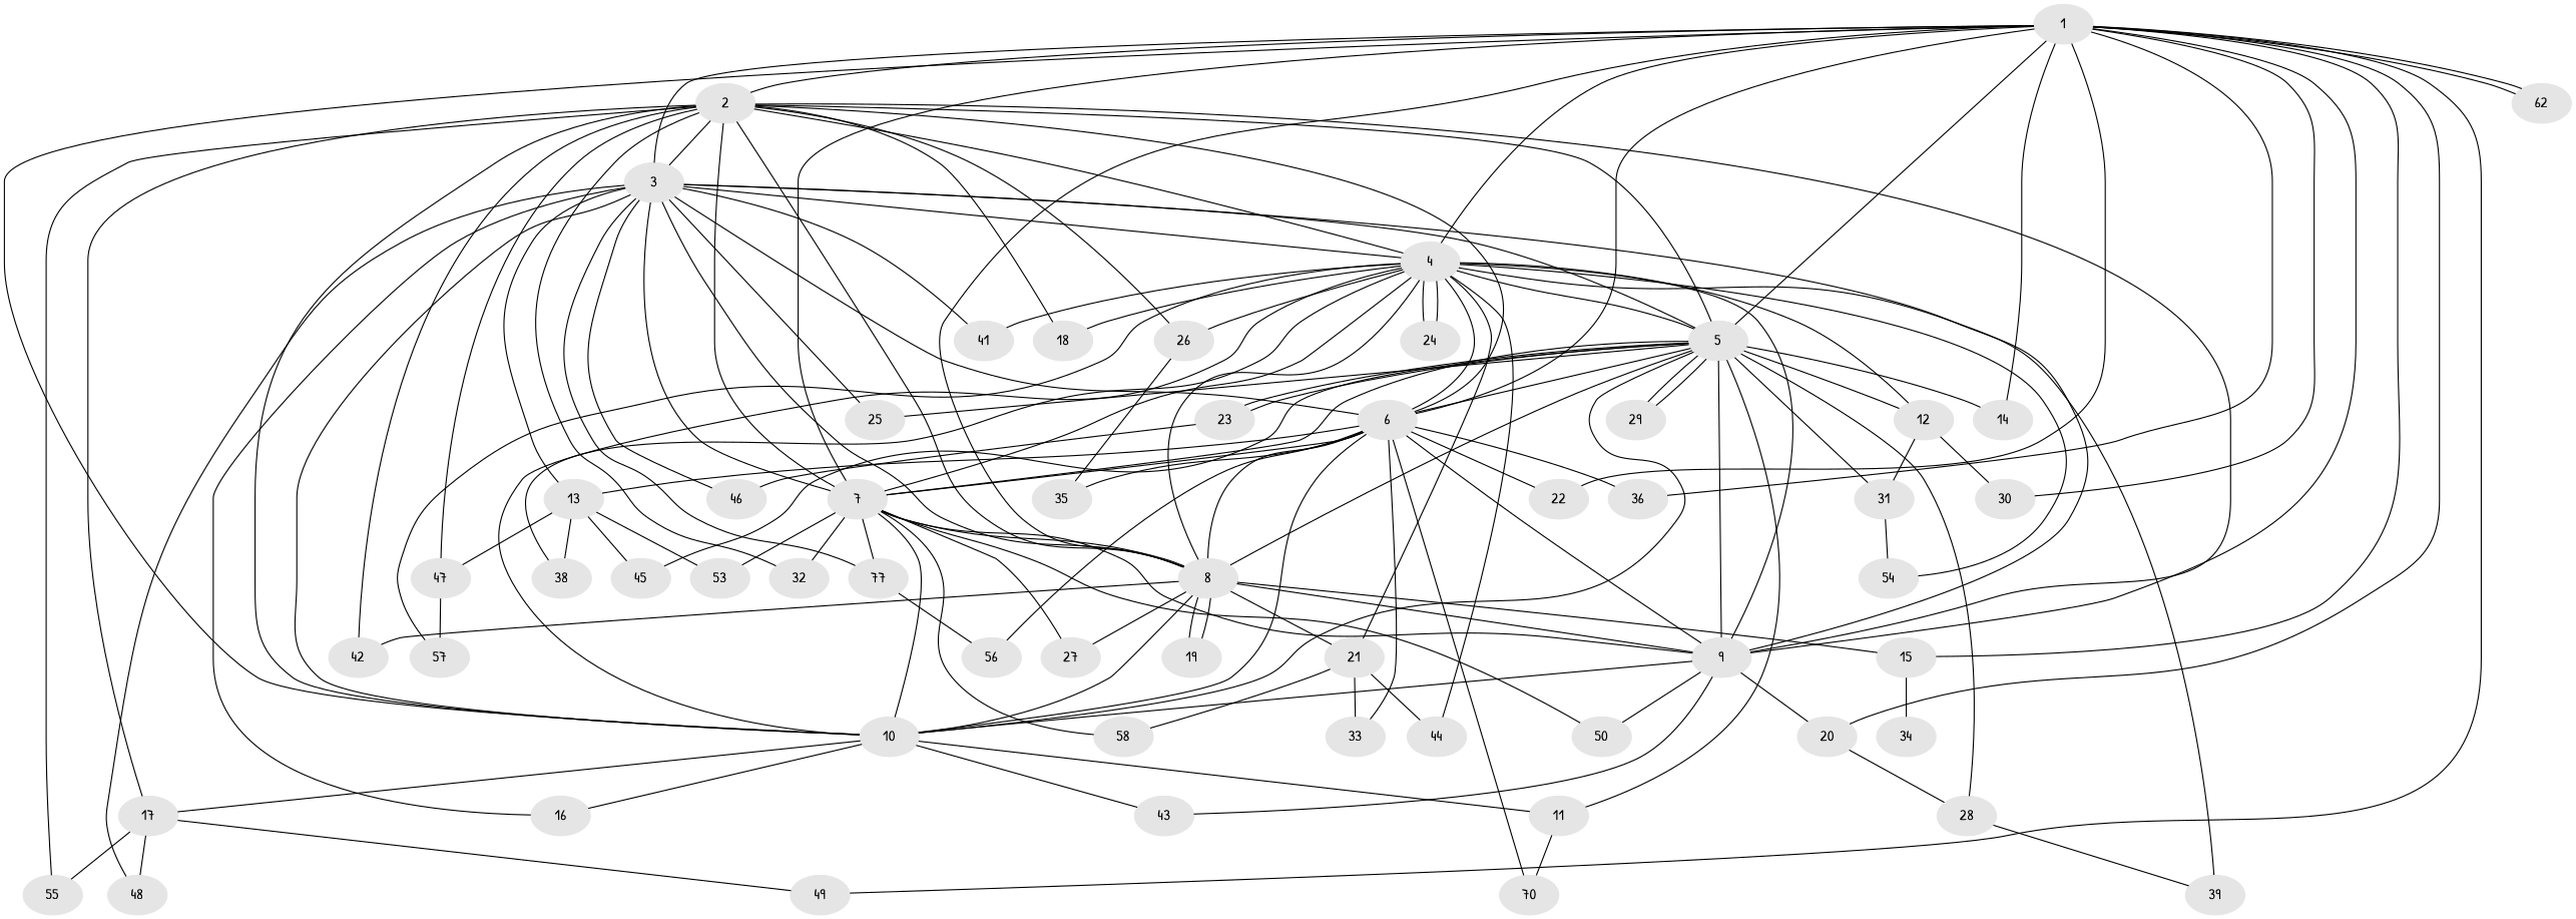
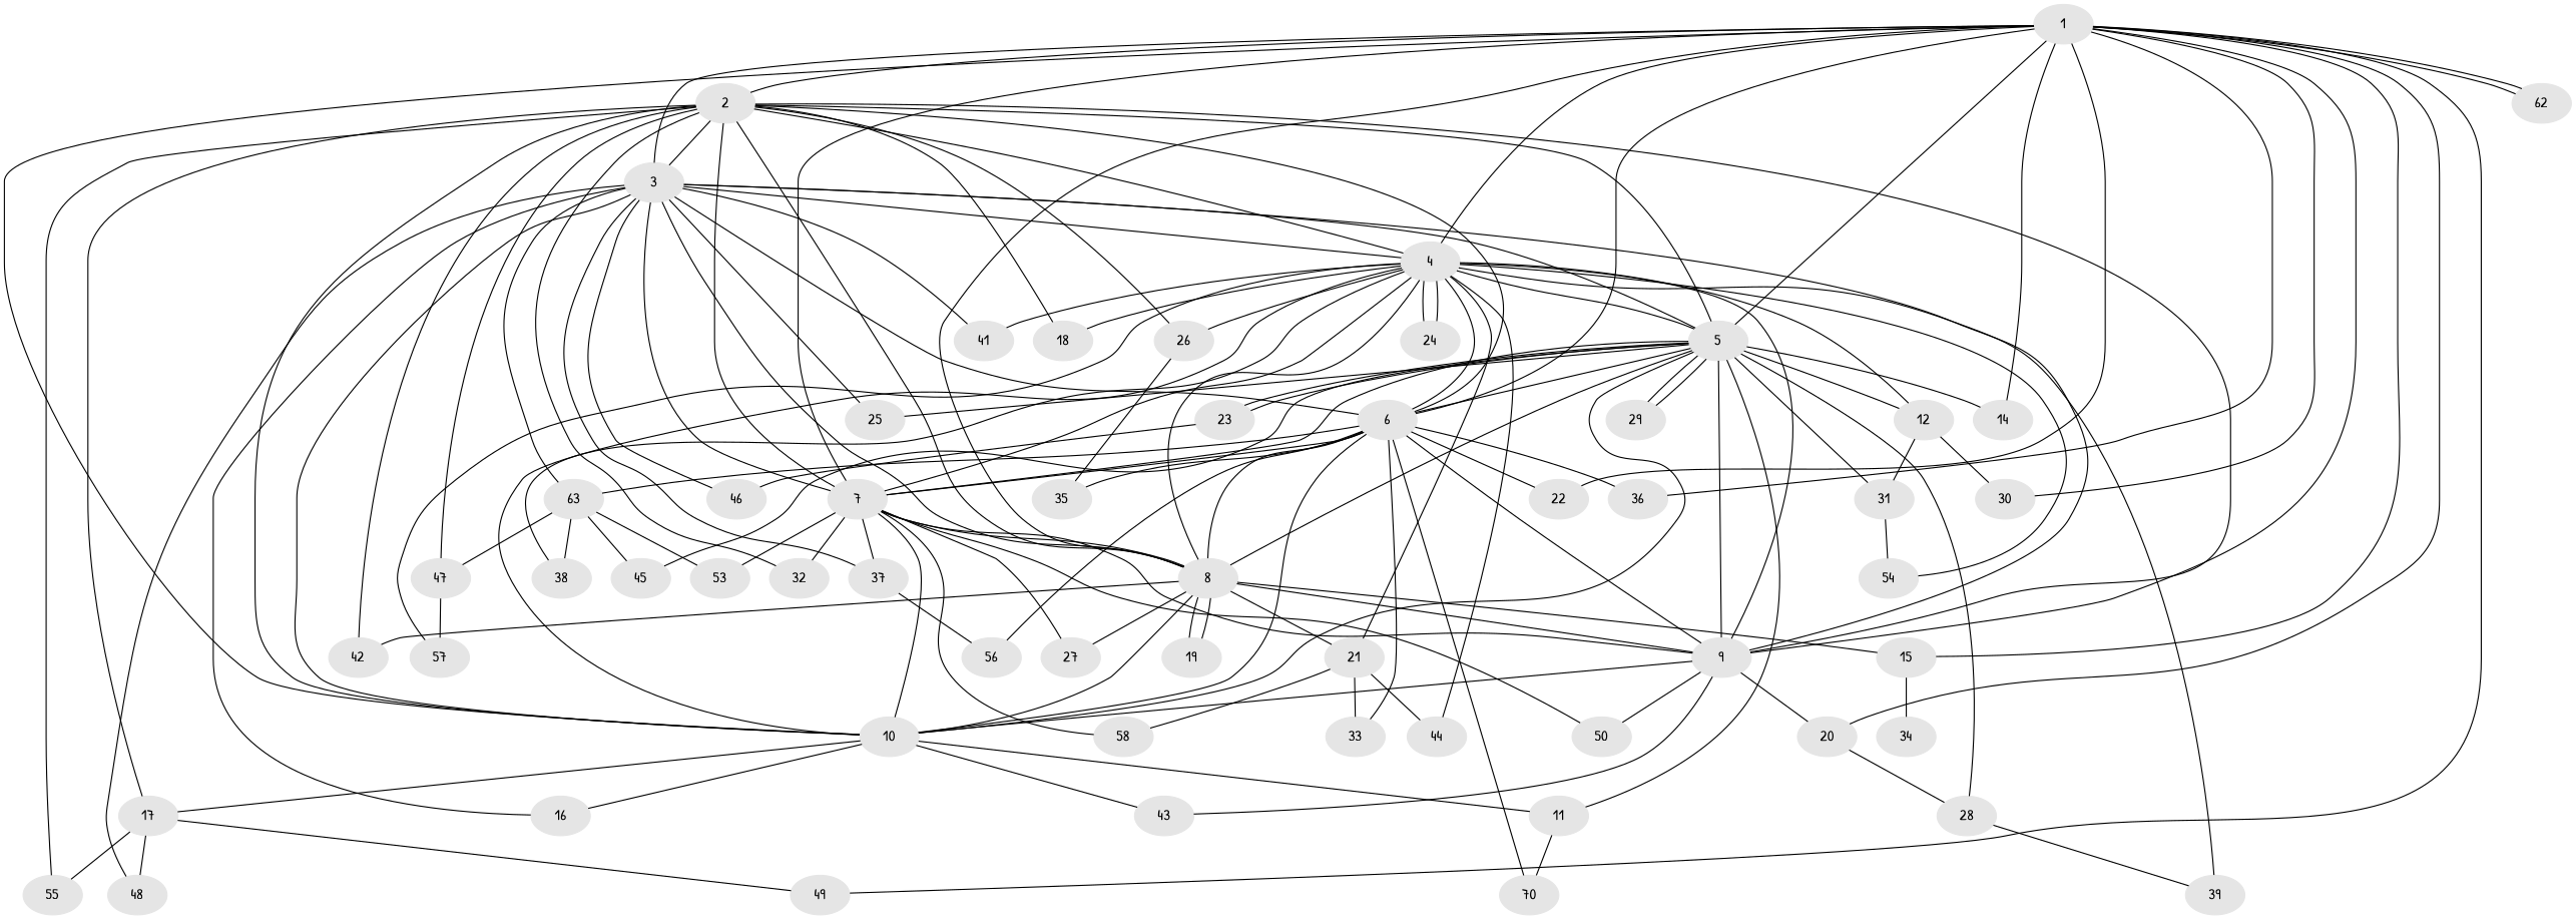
  graph {
    fontname="Patrick Hand"
    node [color=gray90 fontname="Patrick Hand" style=filled]
    edge [fontname="Patrick Hand"]
    1
    2
    3
    4
    5
    6
    7
    8
    9
    10
    14
    15
    20
    22
    30
    36
    49
    n18 [label=62]
    17
    18
    26
    32
    42
    47
    55
-   13
+   13 [label=63]
    16
    25
-   37 [label=77]
+   37
    41
    46
    48
    12
    21
    24
    38
    39
    44
    54
    57
    11
    23
    28
    29
    31
    45
    33
    35
    n49 [label=70]
    56
    27
    50
    53
    58
    19
    43
    34
    1 -- 2
    1 -- 3
    1 -- 4
    1 -- 5
    1 -- 6
    1 -- 7
    1 -- 8
    1 -- 9
    1 -- 10
    1 -- 14
    1 -- 15
    1 -- 20
    1 -- 22
    1 -- 30
    1 -- 36
    1 -- 49
    1 -- n18
    1 -- n18
    2 -- 3
    2 -- 4
    2 -- 5
    2 -- 6
    2 -- 7
    2 -- 8
    2 -- 9
    2 -- 10
    2 -- 17
    2 -- 18
    2 -- 26
    2 -- 32
    2 -- 42
    2 -- 47
    2 -- 55
    3 -- 4
    3 -- 5
    3 -- 6
    3 -- 7
    3 -- 8
    3 -- 9
    3 -- 10
    3 -- 13
    3 -- 16
    3 -- 25
    3 -- 37
    3 -- 41
    3 -- 46
    3 -- 48
    4 -- 5
    4 -- 6
    4 -- 7
    4 -- 8
    4 -- 9
    4 -- 10
    4 -- 18
    4 -- 26
    4 -- 41
    4 -- 12
    4 -- 21
    4 -- 24
    4 -- 24
    4 -- 38
    4 -- 39
    4 -- 44
    4 -- 54
    4 -- 57
    5 -- 6
    5 -- 7
    5 -- 8
    5 -- 9
    5 -- 10
    5 -- 14
    5 -- 25
    5 -- 12
    5 -- 11
    5 -- 23
    5 -- 23
    5 -- 28
    5 -- 29
    5 -- 29
    5 -- 31
    5 -- 45
    6 -- 7
    6 -- 8
    6 -- 9
    6 -- 10
    6 -- 22
    6 -- 36
    6 -- 13
    6 -- 33
    6 -- 35
    6 -- n49
    6 -- 56
    7 -- 8
    7 -- 9
    7 -- 10
    7 -- 32
    7 -- 37
    7 -- 27
    7 -- 50
    7 -- 53
    7 -- 58
    8 -- 9
    8 -- 10
    8 -- 15
    8 -- 42
    8 -- 21
    8 -- 27
    8 -- 19
    8 -- 19
    9 -- 10
    9 -- 20
    9 -- 50
    9 -- 43
    10 -- 17
    10 -- 16
    10 -- 11
    10 -- 43
    15 -- 34
    20 -- 28
    17 -- 49
    17 -- 55
    17 -- 48
    26 -- 35
    47 -- 57
    13 -- 47
    13 -- 38
    13 -- 45
    13 -- 53
    37 -- 56
    12 -- 30
    12 -- 31
    21 -- 44
    21 -- 33
    21 -- 58
    11 -- n49
    23 -- 46
    28 -- 39
    31 -- 54
  }
